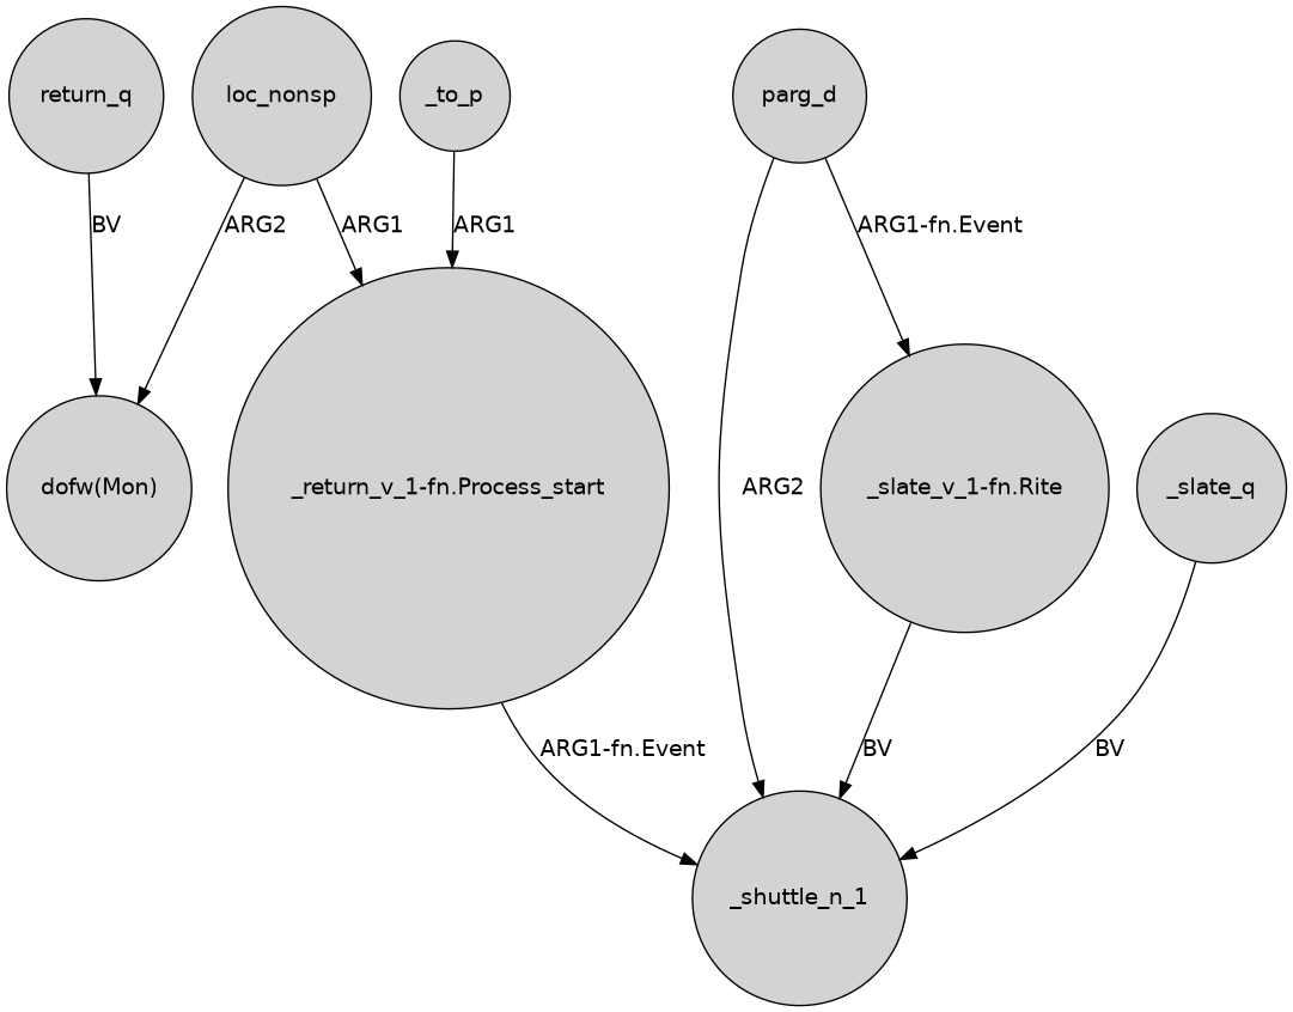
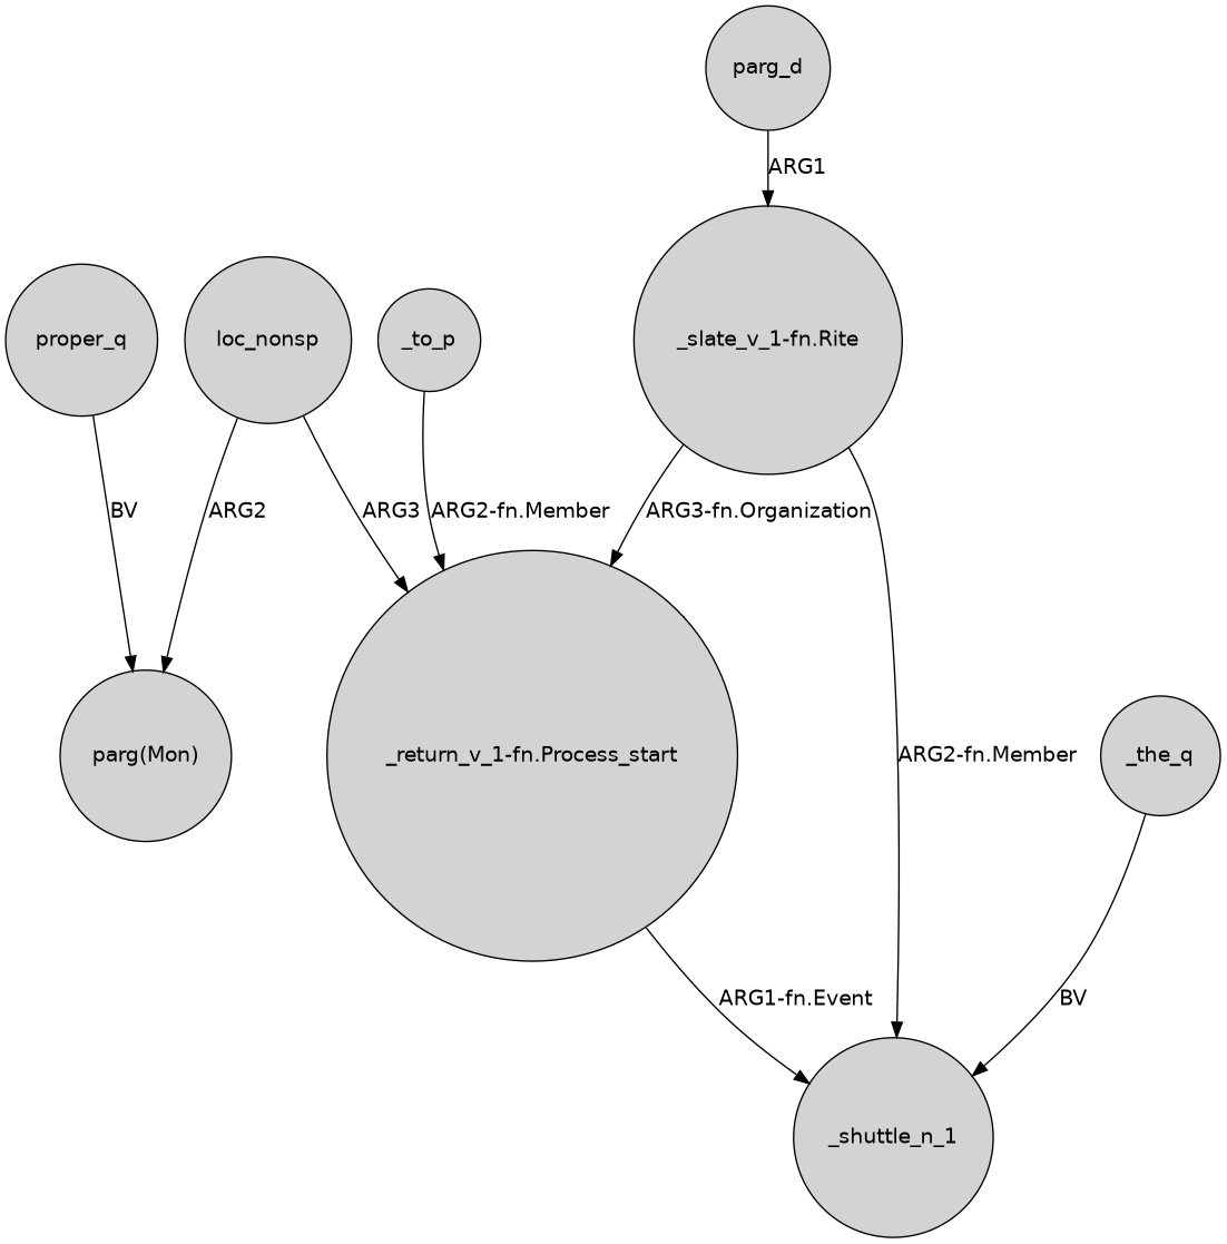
  digraph {
    fontname="DejaVu Sans"
    node [fontname="DejaVu Sans" shape=circle style=filled]
    edge [fontname="DejaVu Sans"]
-   proper_q [label=return_q]
-   "dofw(Mon)"
+   proper_q
+   "dofw(Mon)" [label="parg(Mon)"]
    parg_d
    _shuttle_n_1
    "_slate_v_1-fn.Rite"
    "_return_v_1-fn.Process_start"
    loc_nonsp
    _to_p
-   _the_q [label=_slate_q]
+   _the_q
    proper_q -> "dofw(Mon)" [label=BV]
-   parg_d -> _shuttle_n_1 [label=ARG2]
-   parg_d -> "_slate_v_1-fn.Rite" [label="ARG1-fn.Event"]
-   "_slate_v_1-fn.Rite" -> _shuttle_n_1 [label=BV]
+   parg_d -> "_slate_v_1-fn.Rite" [label=ARG1]
+   "_slate_v_1-fn.Rite" -> _shuttle_n_1 [label="ARG2-fn.Member"]
+   "_slate_v_1-fn.Rite" -> "_return_v_1-fn.Process_start" [label="ARG3-fn.Organization"]
    "_return_v_1-fn.Process_start" -> _shuttle_n_1 [label="ARG1-fn.Event"]
    loc_nonsp -> "dofw(Mon)" [label=ARG2]
-   loc_nonsp -> "_return_v_1-fn.Process_start" [label=ARG1]
-   _to_p -> "_return_v_1-fn.Process_start" [label=ARG1]
+   loc_nonsp -> "_return_v_1-fn.Process_start" [label=ARG3]
+   _to_p -> "_return_v_1-fn.Process_start" [label="ARG2-fn.Member"]
    _the_q -> _shuttle_n_1 [label=BV]
  }
